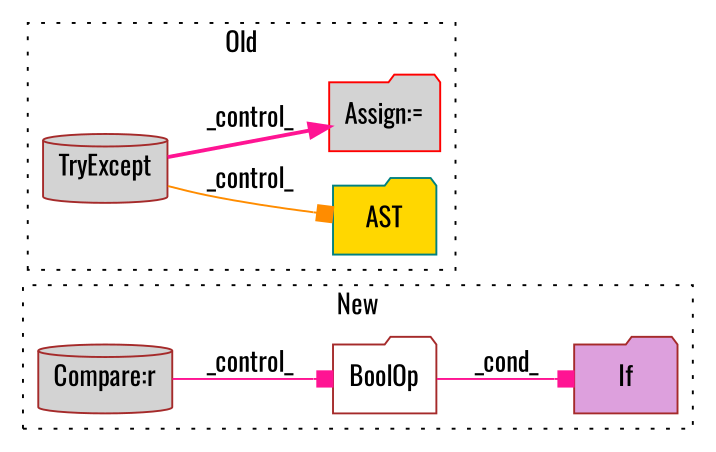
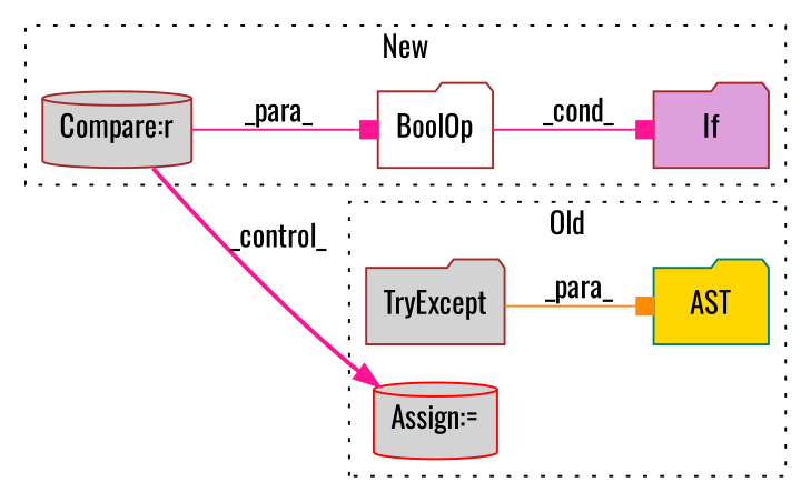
  digraph {
    fontname=Oswald
    rankdir=LR
    node [color=brown fillcolor=lightgrey fontname=Oswald l=3 s=1334 shape=folder style=filled]
    edge [arrowhead=box color=deeppink fontname=Oswald style=solid]
    n1 [a=72 fillcolor=white l=29 label=BoolOp]
    n2 [a=96 fillcolor=plum label=If s=1331]
    n3 [a=40 l=11 label="Compare:r" shape=cylinder]
-   n4 [a=71 l=13 label=TryExcept s=1261 shape=cylinder]
+   n4 [a=71 l=13 label=TryExcept s=1261]
    n5 [a=2 color=teal fillcolor=gold l="7,0" label=AST s="1302,0"]
-   n6 [a=68 color=red label="Assign:=" s=1280]
+   n6 [a=68 color=red label="Assign:=" s=1280 shape=cylinder]
    subgraph cluster_1 {
      label=New
      style=dotted
      n1
      n2
      n3
    }
    subgraph cluster_2 {
      label=Old
      style=dotted
      n4
      n5
      n6
    }
    n1 -> n2 [label=_cond_]
-   n3 -> n1 [label=_control_]
-   n4 -> n5 [color=darkorange label=_control_]
-   n4 -> n6 [arrowhead=normal label=_control_ style=bold]
+   n3 -> n1 [label=_para_]
+   n4 -> n5 [color=darkorange label=_para_]
+   n3 -> n6 [arrowhead=normal label=_control_ style=bold]
  }
